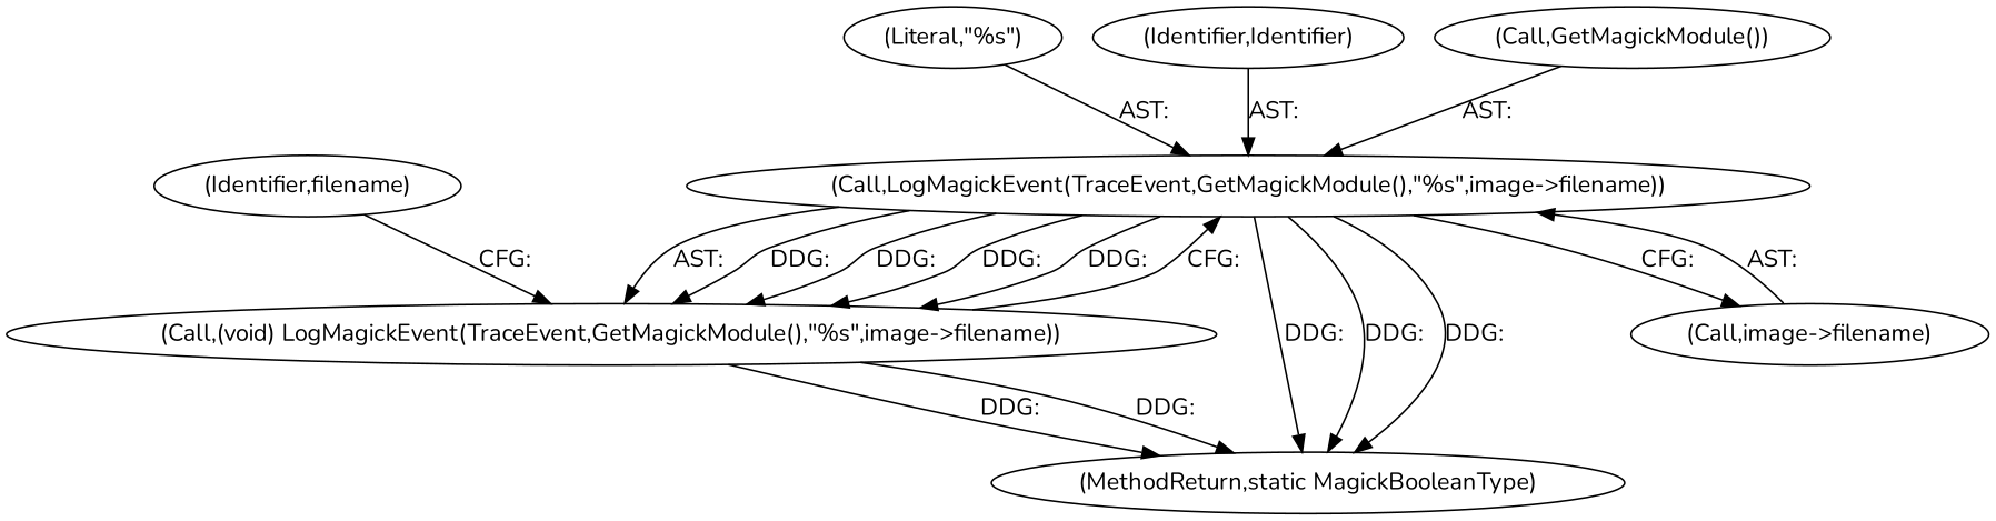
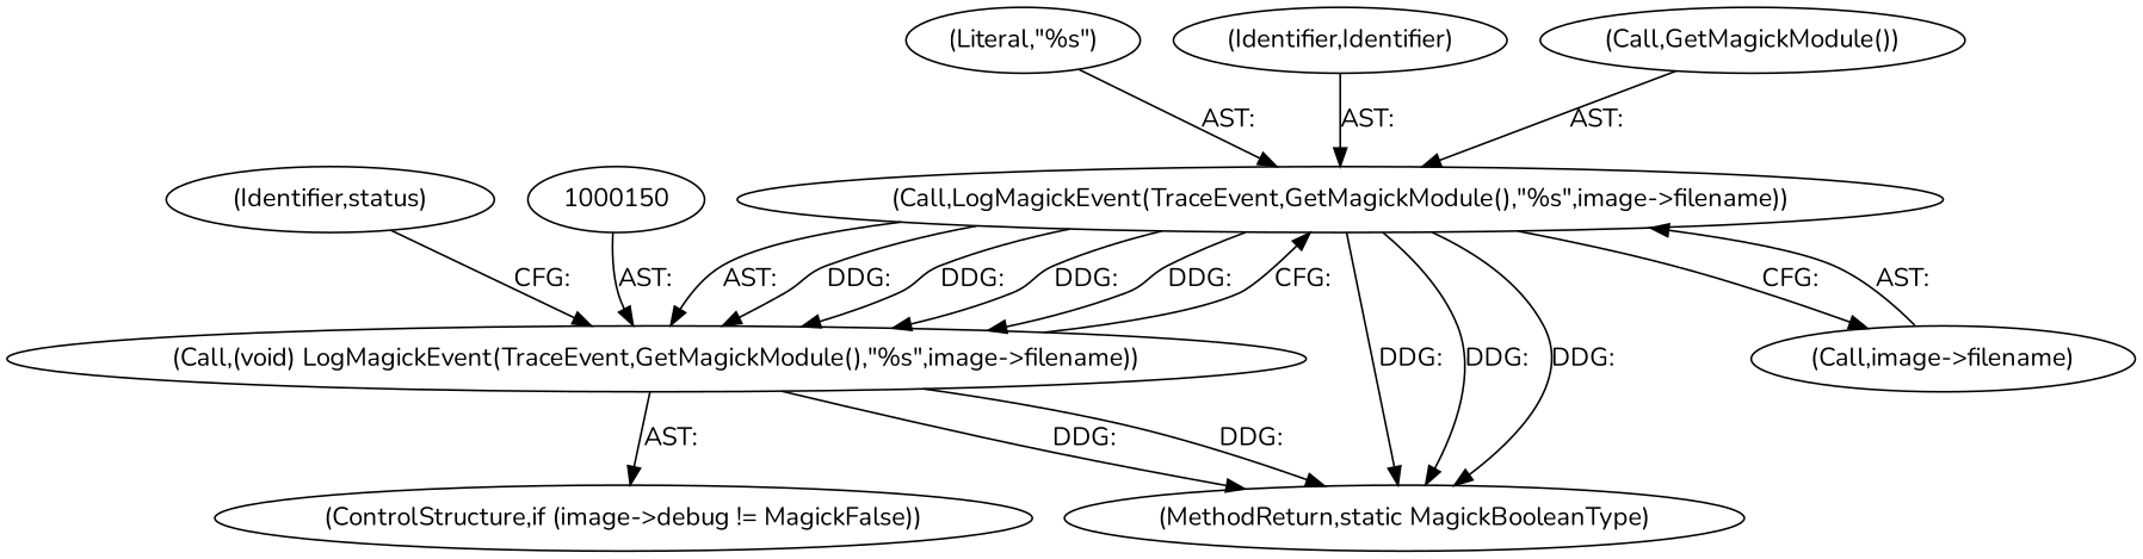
  digraph {
    fontname=Nunito
    node [fontname=Nunito]
    edge [fontname=Nunito]
    n1 [label="(Call,LogMagickEvent(TraceEvent,GetMagickModule(),\"%s\",image->filename))"]
    n2 [label="(Call,(void) LogMagickEvent(TraceEvent,GetMagickModule(),\"%s\",image->filename))"]
    n3 [label="(MethodReturn,static MagickBooleanType)"]
    n4 [label="(Call,image->filename)"]
+   n5 [label="(ControlStructure,if (image->debug != MagickFalse))"]
    n6 [label="(Literal,\"%s\")"]
-   n7 [label="(Identifier,filename)"]
+   n7 [label="(Identifier,status)"]
    n8 [label="(Identifier,Identifier)"]
    n9 [label="(Call,GetMagickModule())"]
+   1000150
    n1 -> n2 [label="AST: "]
    n1 -> n2 [label="DDG: "]
    n1 -> n2 [label="DDG: "]
    n1 -> n2 [label="DDG: "]
    n1 -> n2 [label="DDG: "]
    n1 -> n3 [label="DDG: "]
    n1 -> n3 [label="DDG: "]
    n1 -> n3 [label="DDG: "]
    n1 -> n4 [label="CFG: "]
    n2 -> n1 [label="CFG: "]
    n2 -> n3 [label="DDG: "]
    n2 -> n3 [label="DDG: "]
+   n2 -> n5 [label="AST: "]
    n4 -> n1 [label="AST: "]
    n6 -> n1 [label="AST: "]
    n7 -> n2 [label="CFG: "]
    n8 -> n1 [label="AST: "]
    n9 -> n1 [label="AST: "]
+   1000150 -> n2 [label="AST: "]
  }
